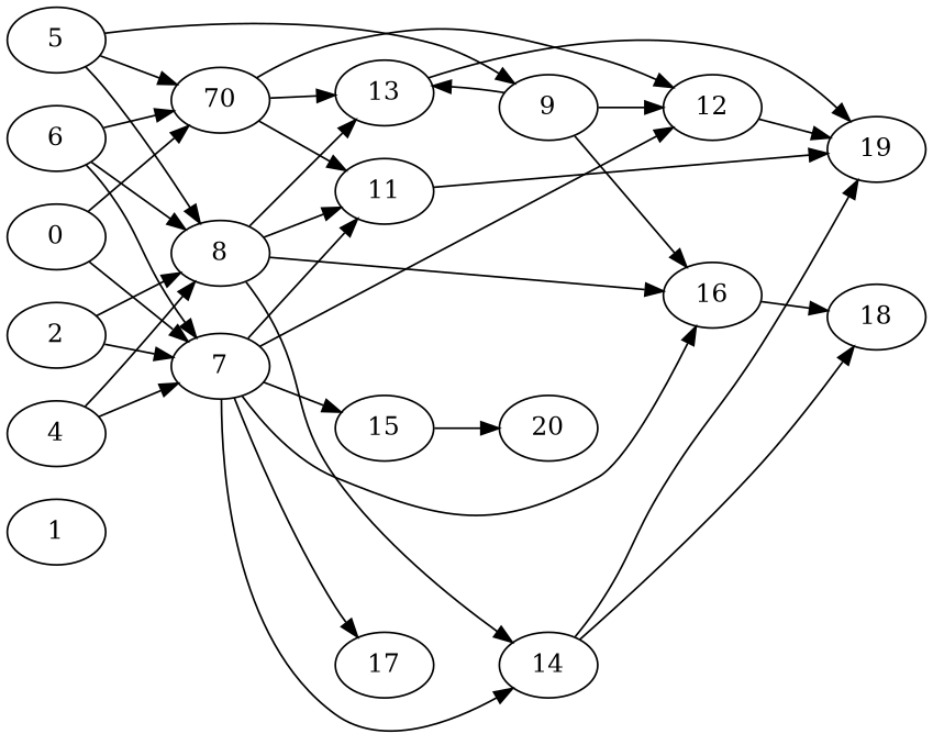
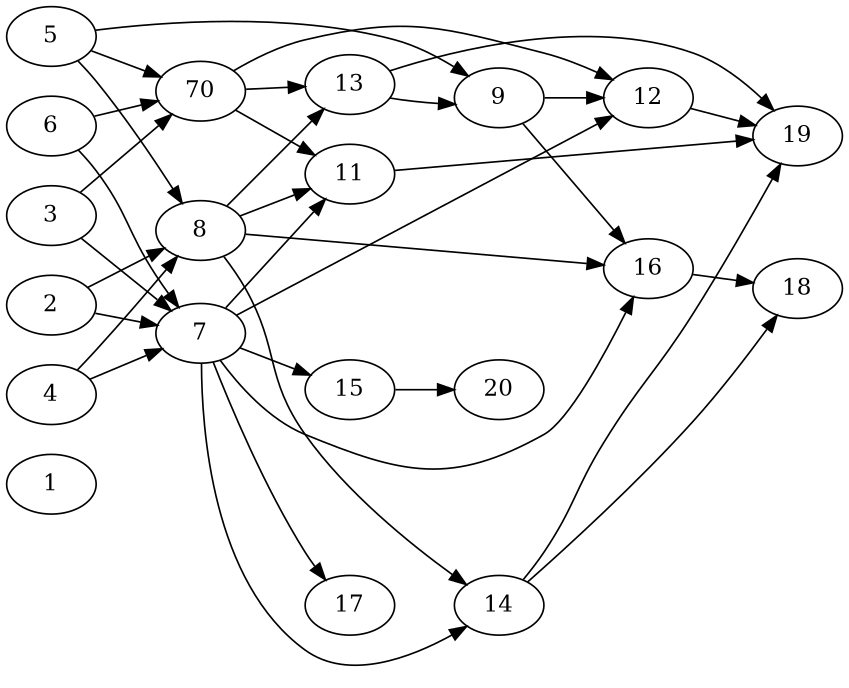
  digraph {
    rankdir=LR
    node [alpha=0.18]
    1 [alpha=0.10 expect_size=37861376]
    2 [alpha=0.20 expect_size=36389888]
    7 [alpha=0.14 expect_size=35036160]
    8 [expect_size=17708032]
    11 [alpha=0.05 expect_size=20163584]
    12 [alpha=0.12 expect_size=43941888]
    14 [alpha=0.16 expect_size=10949632]
    15 [expect_size=41645056]
    16 [expect_size=23382016]
    17 [alpha=0.11 expect_size=15230976]
    13 [alpha=0.02 expect_size=43544576]
    19 [alpha=0.05 expect_size=44830720]
    18 [alpha=0.08 expect_size=48812032]
    20 [alpha=0.05 expect_size=16458752]
-   3 [alpha=0.06 expect_size=48528384 label=0]
+   3 [alpha=0.06 expect_size=48528384]
    n16 [alpha=0.16 expect_size=18771968 label=70]
    4 [alpha=0.13 expect_size=12977152]
    5 [alpha=0.12 expect_size=7869440]
    9 [alpha=0.08 expect_size=49126400]
    6 [alpha=0.17 expect_size=47652864]
    2 -> 7
    2 -> 8
    7 -> 11
    7 -> 12
    7 -> 14
    7 -> 15
    7 -> 16
    7 -> 17
    8 -> 11
    8 -> 14
    8 -> 16
    8 -> 13
    11 -> 19
    12 -> 19
    14 -> 19
    14 -> 18
    15 -> 20
    16 -> 18
    13 -> 19
    3 -> 7
    3 -> n16
    n16 -> 11
    n16 -> 12
    n16 -> 13
    4 -> 7
    4 -> 8
    5 -> 8
    5 -> n16
    5 -> 9
    9 -> 12
    9 -> 16
-   9 -> 13
+   13 -> 9
    6 -> 7
-   6 -> 8
    6 -> n16
  }
